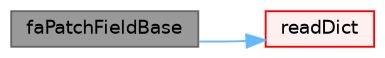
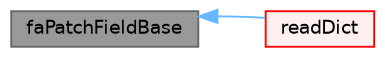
  digraph {
    rankdir=LR
    node [fontname=Helvetica fontsize=10 shape=box style=filled]
    n1 [color=gray40 fillcolor=grey60 fontcolor=black height=0.2 label=faPatchFieldBase width=0.4]
    n2 [color=red fillcolor="#FFF0F0" height=0.2 label=readDict width=0.4]
-   n1 -> n2 [color=steelblue1 fontname=Helvetica fontsize=10 labelfontname=Helvetica labelfontsize=10 style=solid]
+   n2 -> n1 [color=steelblue1 fontname=Helvetica fontsize=10 labelfontname=Helvetica labelfontsize=10 style=solid]
  }
